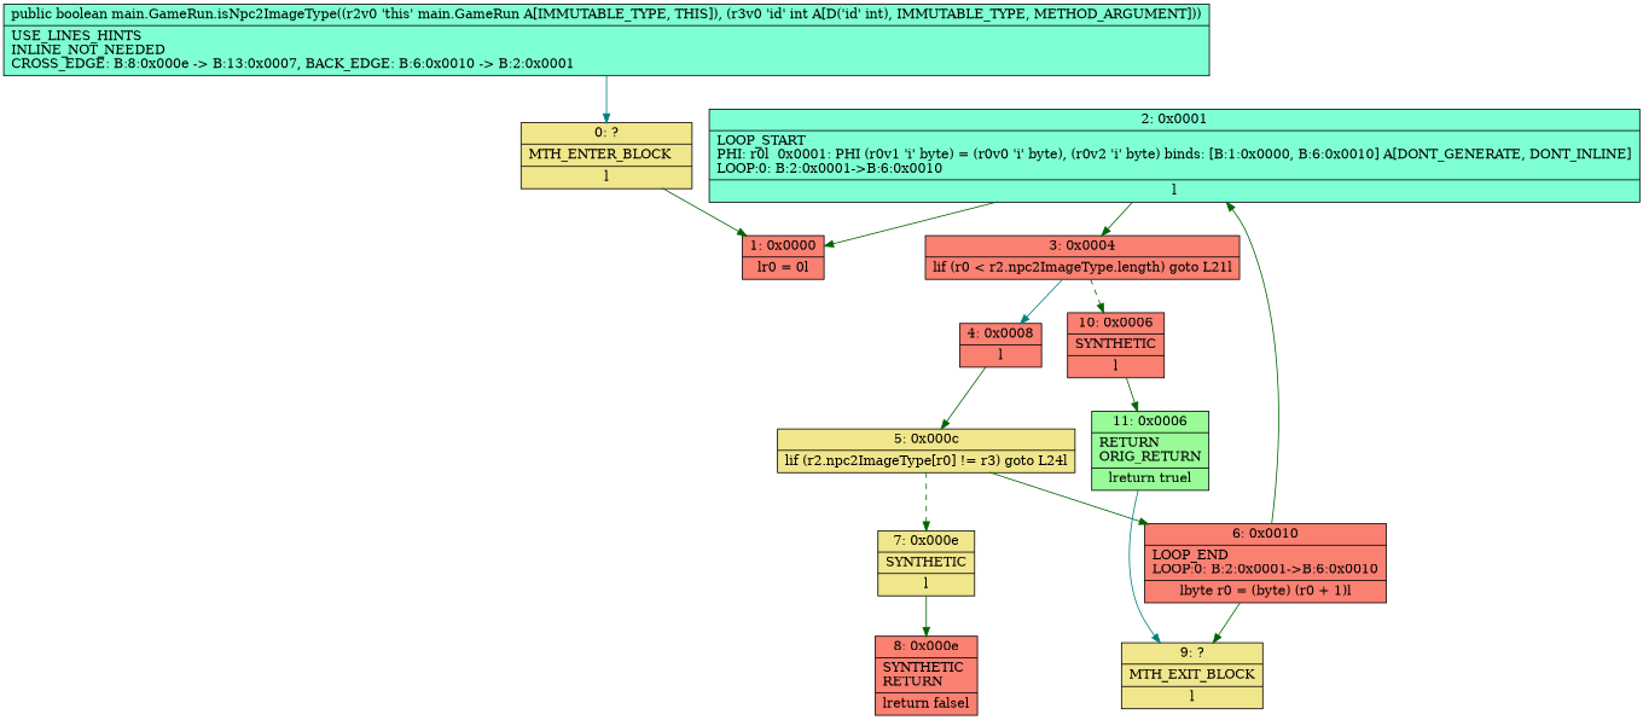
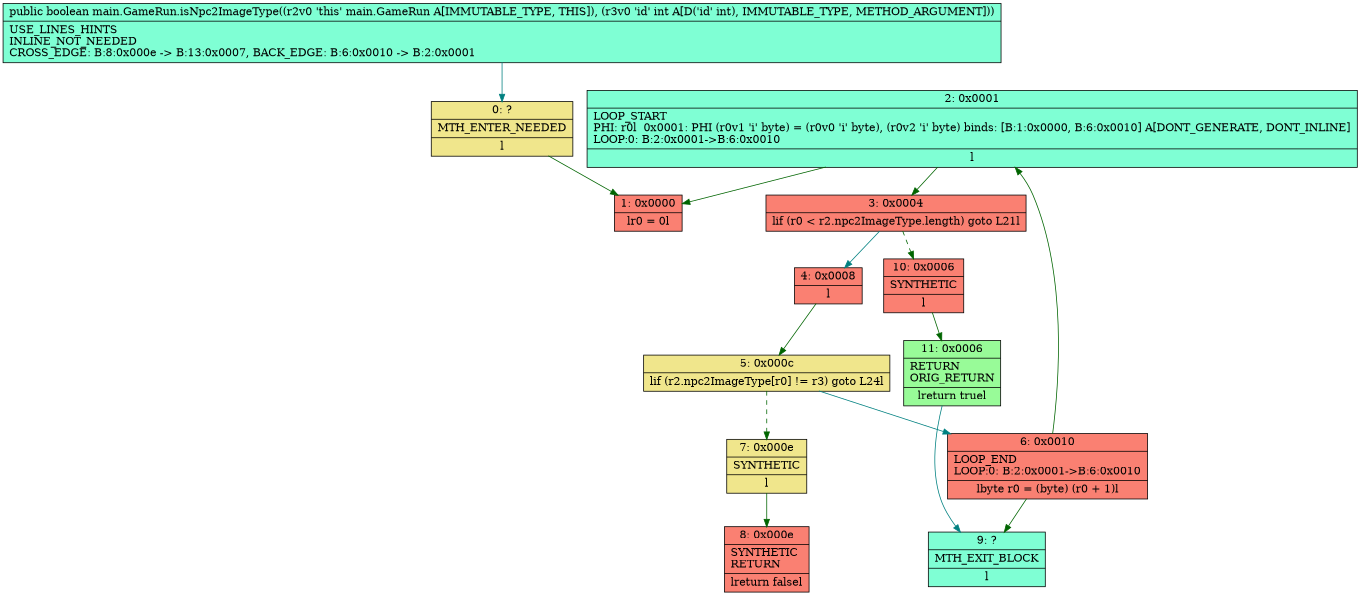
  digraph {
    node [fillcolor=salmon shape=record style=filled]
    edge [color=darkgreen]
-   n1 [fillcolor=khaki label="{0\:\ ?|MTH_ENTER_BLOCK\l|l}"]
+   n1 [fillcolor=khaki label="{0\:\ ?|MTH_ENTER_NEEDED\l|l}"]
    n2 [label="{1\:\ 0x0000|lr0 = 0l}"]
    n3 [fillcolor=aquamarine label="{2\:\ 0x0001|LOOP_START\lPHI: r0l  0x0001: PHI (r0v1 'i' byte) = (r0v0 'i' byte), (r0v2 'i' byte) binds: [B:1:0x0000, B:6:0x0010] A[DONT_GENERATE, DONT_INLINE]\lLOOP:0: B:2:0x0001\-\>B:6:0x0010\l|l}"]
    n4 [label="{3\:\ 0x0004|lif (r0 \< r2.npc2ImageType.length) goto L21l}"]
    n5 [label="{4\:\ 0x0008|l}"]
    n6 [label="{10\:\ 0x0006|SYNTHETIC\l|l}"]
    n7 [fillcolor=khaki label="{5\:\ 0x000c|lif (r2.npc2ImageType[r0] != r3) goto L24l}"]
    n8 [fillcolor=palegreen label="{11\:\ 0x0006|RETURN\lORIG_RETURN\l|lreturn truel}"]
    n9 [label="{6\:\ 0x0010|LOOP_END\lLOOP:0: B:2:0x0001\-\>B:6:0x0010\l|lbyte r0 = (byte) (r0 + 1)l}"]
    n10 [fillcolor=khaki label="{7\:\ 0x000e|SYNTHETIC\l|l}"]
-   n11 [fillcolor=khaki label="{9\:\ ?|MTH_EXIT_BLOCK\l|l}"]
+   n11 [fillcolor=aquamarine label="{9\:\ ?|MTH_EXIT_BLOCK\l|l}"]
    n12 [label="{8\:\ 0x000e|SYNTHETIC\lRETURN\l|lreturn falsel}"]
    n13 [fillcolor=aquamarine label="{public boolean main.GameRun.isNpc2ImageType((r2v0 'this' main.GameRun A[IMMUTABLE_TYPE, THIS]), (r3v0 'id' int A[D('id' int), IMMUTABLE_TYPE, METHOD_ARGUMENT]))  | USE_LINES_HINTS\lINLINE_NOT_NEEDED\lCROSS_EDGE: B:8:0x000e \-\> B:13:0x0007, BACK_EDGE: B:6:0x0010 \-\> B:2:0x0001\l}"]
    n1 -> n2
    n3 -> n2
    n3 -> n4
    n4 -> n5 [color=teal]
    n4 -> n6 [style=dashed]
    n5 -> n7
    n6 -> n8
-   n7 -> n9
+   n7 -> n9 [color=teal]
    n7 -> n10 [style=dashed]
    n8 -> n11 [color=teal]
    n9 -> n3
    n9 -> n11
    n10 -> n12
    n13 -> n1 [color=teal]
  }
